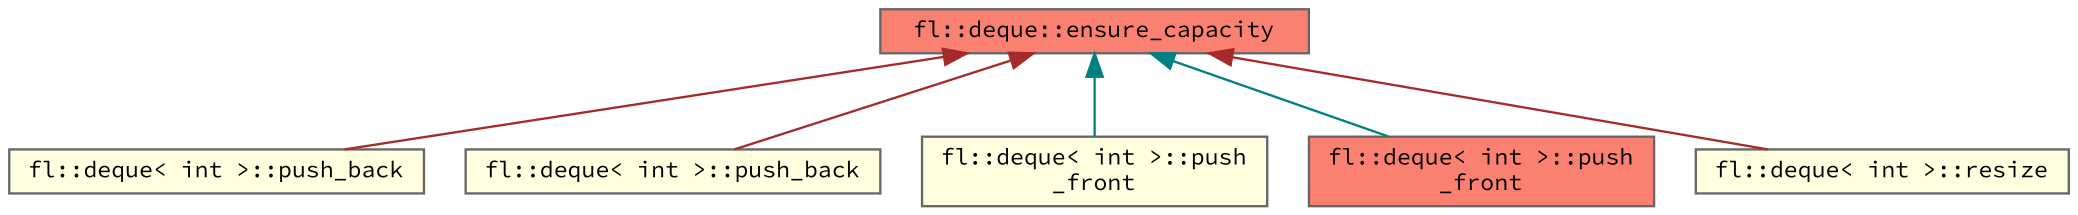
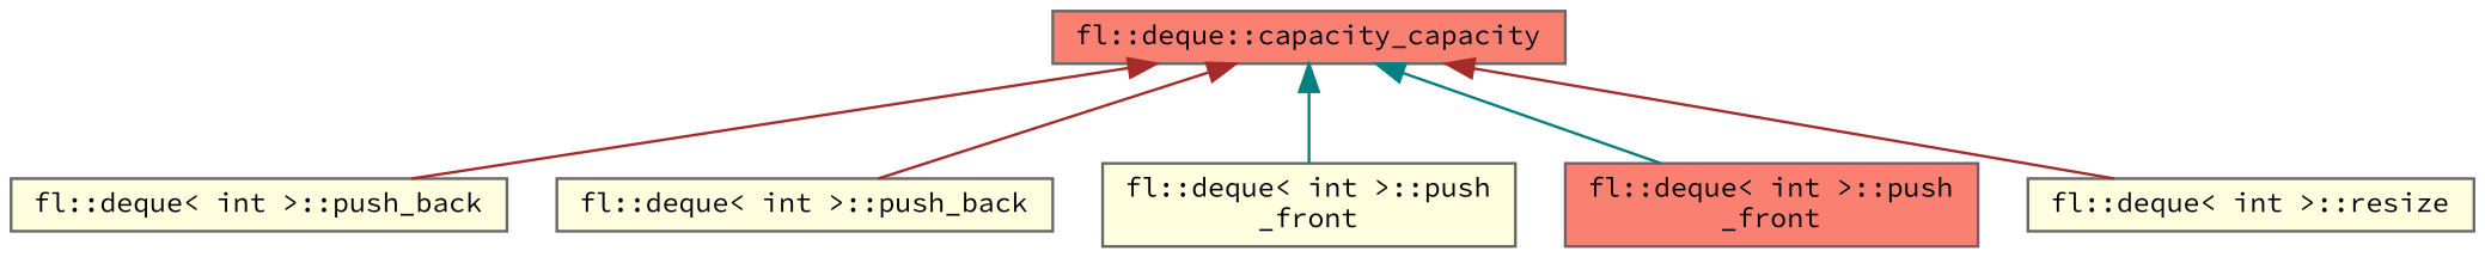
  digraph {
    rankdir=TB
    fontname="Source Code Pro"
    node [color=grey40 fillcolor=lightyellow fontname="Source Code Pro" fontsize=10 shape=box style=filled]
    edge [color=brown dir=back fontname="Source Code Pro" fontsize=10 labelfontname=Helvetica labelfontsize=10 style=solid]
-   n1 [color=gray40 fillcolor=salmon fontcolor=black height=0.2 label="fl::deque::ensure_capacity" width=0.4]
+   n1 [color=gray40 fillcolor=salmon fontcolor=black height=0.2 label="fl::deque::capacity_capacity" width=0.4]
    n2 [height=0.2 label="fl::deque\< int \>::push_back" width=0.4]
    n3 [height=0.2 label="fl::deque\< int \>::push_back" width=0.4]
    n4 [height=0.2 label="fl::deque\< int \>::push\l_front" width=0.4]
    n5 [fillcolor=salmon height=0.2 label="fl::deque\< int \>::push\l_front" width=0.4]
    n6 [height=0.2 label="fl::deque\< int \>::resize" width=0.4]
    n1 -> n2
    n1 -> n3
    n1 -> n4 [color=teal]
    n1 -> n5 [color=teal]
    n1 -> n6
  }
